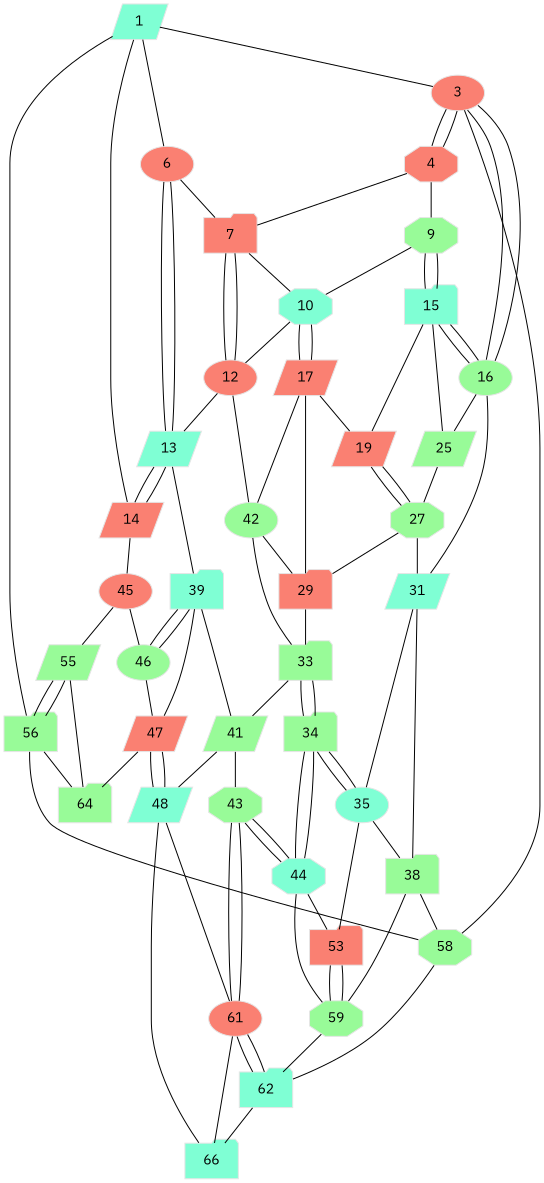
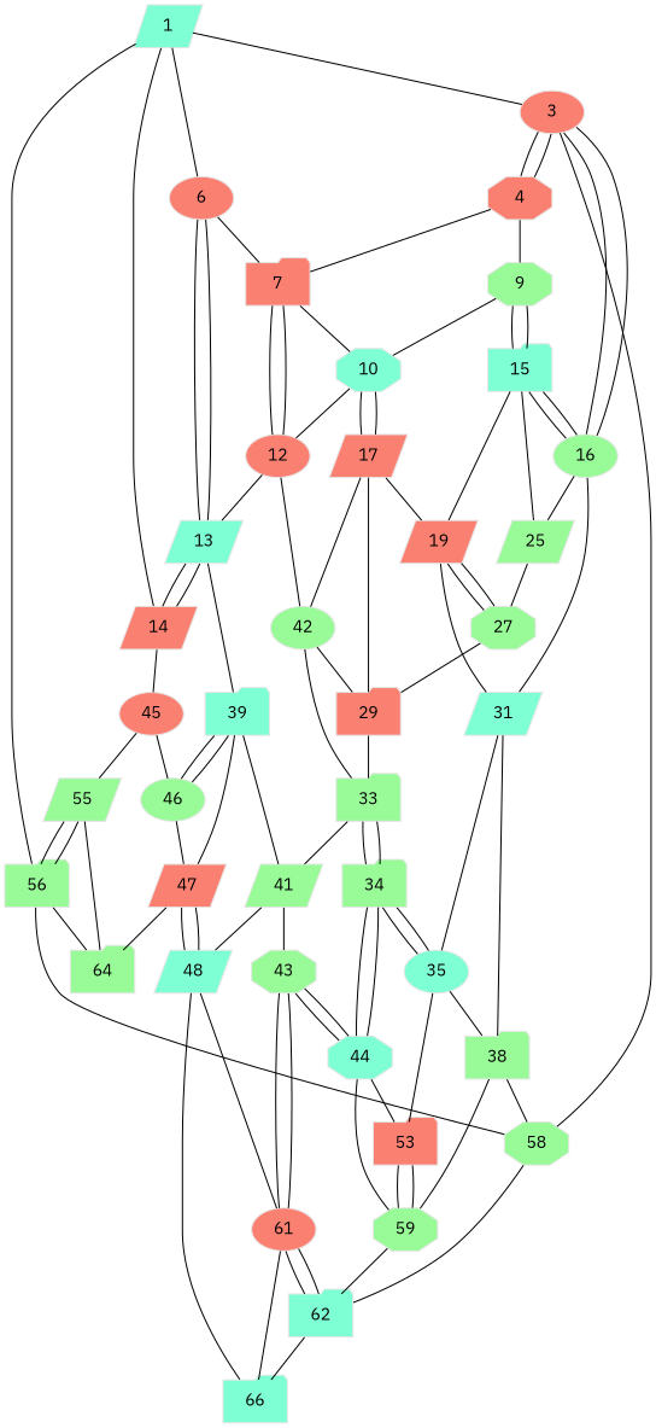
  graph {
    fontname="IBM Plex Sans"
    node [color=gray90 fillcolor=palegreen fontname="IBM Plex Sans" shape=folder style=filled]
    edge [fontname="IBM Plex Sans"]
    1 [fillcolor=aquamarine shape=parallelogram super="+2"]
    3 [fillcolor=salmon shape=ellipse]
    6 [fillcolor=salmon shape=ellipse]
    14 [fillcolor=salmon shape=parallelogram]
    56 [super="+65"]
    4 [fillcolor=salmon shape=octagon super="+5"]
    16 [shape=ellipse super="+26"]
    58 [shape=octagon]
    7 [fillcolor=salmon super="+8"]
    13 [fillcolor=aquamarine shape=parallelogram super="+24"]
    45 [fillcolor=salmon shape=ellipse super="+54"]
    64
    9 [shape=octagon]
    25 [shape=parallelogram]
    31 [fillcolor=aquamarine shape=parallelogram super="+32"]
    62 [fillcolor=aquamarine super="+68"]
    10 [fillcolor=aquamarine shape=octagon super="+11"]
    12 [fillcolor=salmon shape=ellipse super="+21"]
    15 [fillcolor=aquamarine super="+20"]
    39 [fillcolor=aquamarine super="+40"]
    17 [fillcolor=salmon shape=parallelogram super="+18"]
    n22 [label=42 shape=ellipse super="+23"]
    19 [fillcolor=salmon shape=parallelogram]
    29 [fillcolor=salmon super="+30"]
    33 [super="+36"]
    41 [shape=parallelogram super="+42"]
    46 [shape=ellipse super="+50"]
    47 [fillcolor=salmon shape=parallelogram super="+51"]
    55 [shape=parallelogram]
    27 [shape=octagon super="+28"]
    35 [fillcolor=aquamarine shape=ellipse super="+37"]
    38 [super="+57"]
    34
    53 [fillcolor=salmon]
    59 [shape=octagon super="+60"]
    44 [fillcolor=aquamarine shape=octagon super="+52"]
    43 [shape=octagon]
    48 [fillcolor=aquamarine shape=parallelogram super="+49"]
    61 [fillcolor=salmon shape=ellipse super="+63"]
    66 [fillcolor=aquamarine super="+67"]
    1 -- 3
    1 -- 6
    1 -- 14
    1 -- 56
    3 -- 4
    3 -- 4
    3 -- 16
    3 -- 16
    3 -- 58
    6 -- 7
    6 -- 13
    6 -- 13
    14 -- 45
    56 -- 58
    56 -- 64
    4 -- 7
    4 -- 9
    16 -- 25
    16 -- 31
    58 -- 62
    7 -- 10
    7 -- 12
    7 -- 12
    13 -- 14
    13 -- 14
    13 -- 39
    45 -- 46 [weight=2]
    45 -- 55
    9 -- 10
    9 -- 15
    9 -- 15
    25 -- 27
    31 -- 35
    31 -- 38
    62 -- 66
    10 -- 12
    10 -- 17
    10 -- 17
    12 -- 13
    12 -- n22
    15 -- 16
    15 -- 16
    15 -- 25
    15 -- 19
    39 -- 41
    39 -- 46
    39 -- 46
    39 -- 47
    17 -- n22
    17 -- 19
    17 -- 29
    n22 -- 29
    n22 -- 33
    19 -- 27
    19 -- 27
    29 -- 33
    33 -- 41
    33 -- 34
    33 -- 34
    41 -- 43
    41 -- 48
    46 -- 47
    47 -- 64
    47 -- 48
    47 -- 48
    55 -- 56
    55 -- 56
    55 -- 64
-   27 -- 31
+   19 -- 31
    27 -- 29
    35 -- 38
    35 -- 53
    38 -- 58
    38 -- 59
    34 -- 35
    34 -- 35
    34 -- 44
    34 -- 44
    53 -- 59
    53 -- 59
    59 -- 62
    44 -- 53
    44 -- 59
    43 -- 44
    43 -- 44
    43 -- 61
    43 -- 61
    48 -- 61
    48 -- 66
    61 -- 62
    61 -- 62
    61 -- 66
  }
